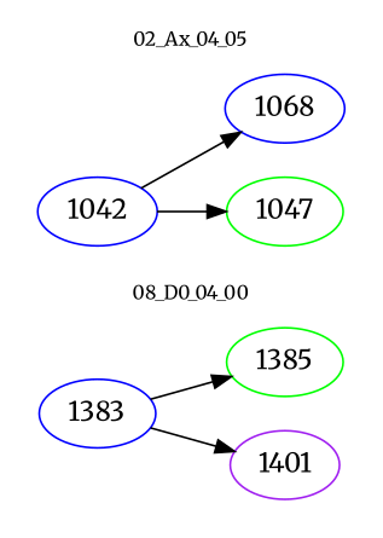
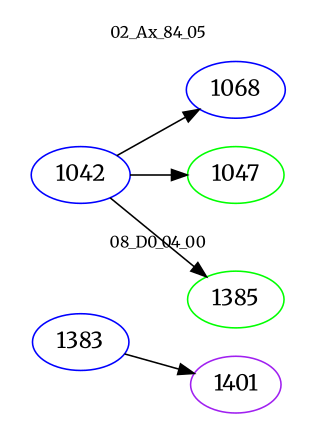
  digraph {
    fontname=Merriweather
    rankdir=LR
    node [color=blue fontname=Merriweather]
    edge [color=black fontname=Merriweather]
    n1 [label=1042]
    n2 [color=green label=1047]
    n3 [label=1068]
    n4 [label=1383]
    n5 [color=purple label=1401]
    n6 [color=green label=1385]
    subgraph cluster_1 {
      color=white
      fontsize=10
-     label="02_Ax_04_05"
+     label="02_Ax_84_05"
      n1
      n2
      n3
    }
    subgraph cluster_2 {
      color=white
      fontsize=10
      label="08_D0_04_00"
      n4
      n5
      n6
    }
    n1 -> n2
    n1 -> n3
    n4 -> n5
-   n4 -> n6
+   n1 -> n6
  }
